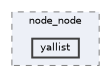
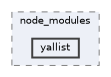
  digraph {
    compound=true
    n1 [color=grey25 fillcolor="#edf0f7" fontname=Helvetica fontsize=10 height=0.2 label=yallist shape=box style="filled,bold" width=0.4]
    subgraph cluster_1 {
      bgcolor="#edf0f7"
      fontname=Helvetica
      fontsize=10
-     label=node_node
+     label=node_modules
      pencolor=grey50
      style="filled,dashed"
      n1
    }
  }
